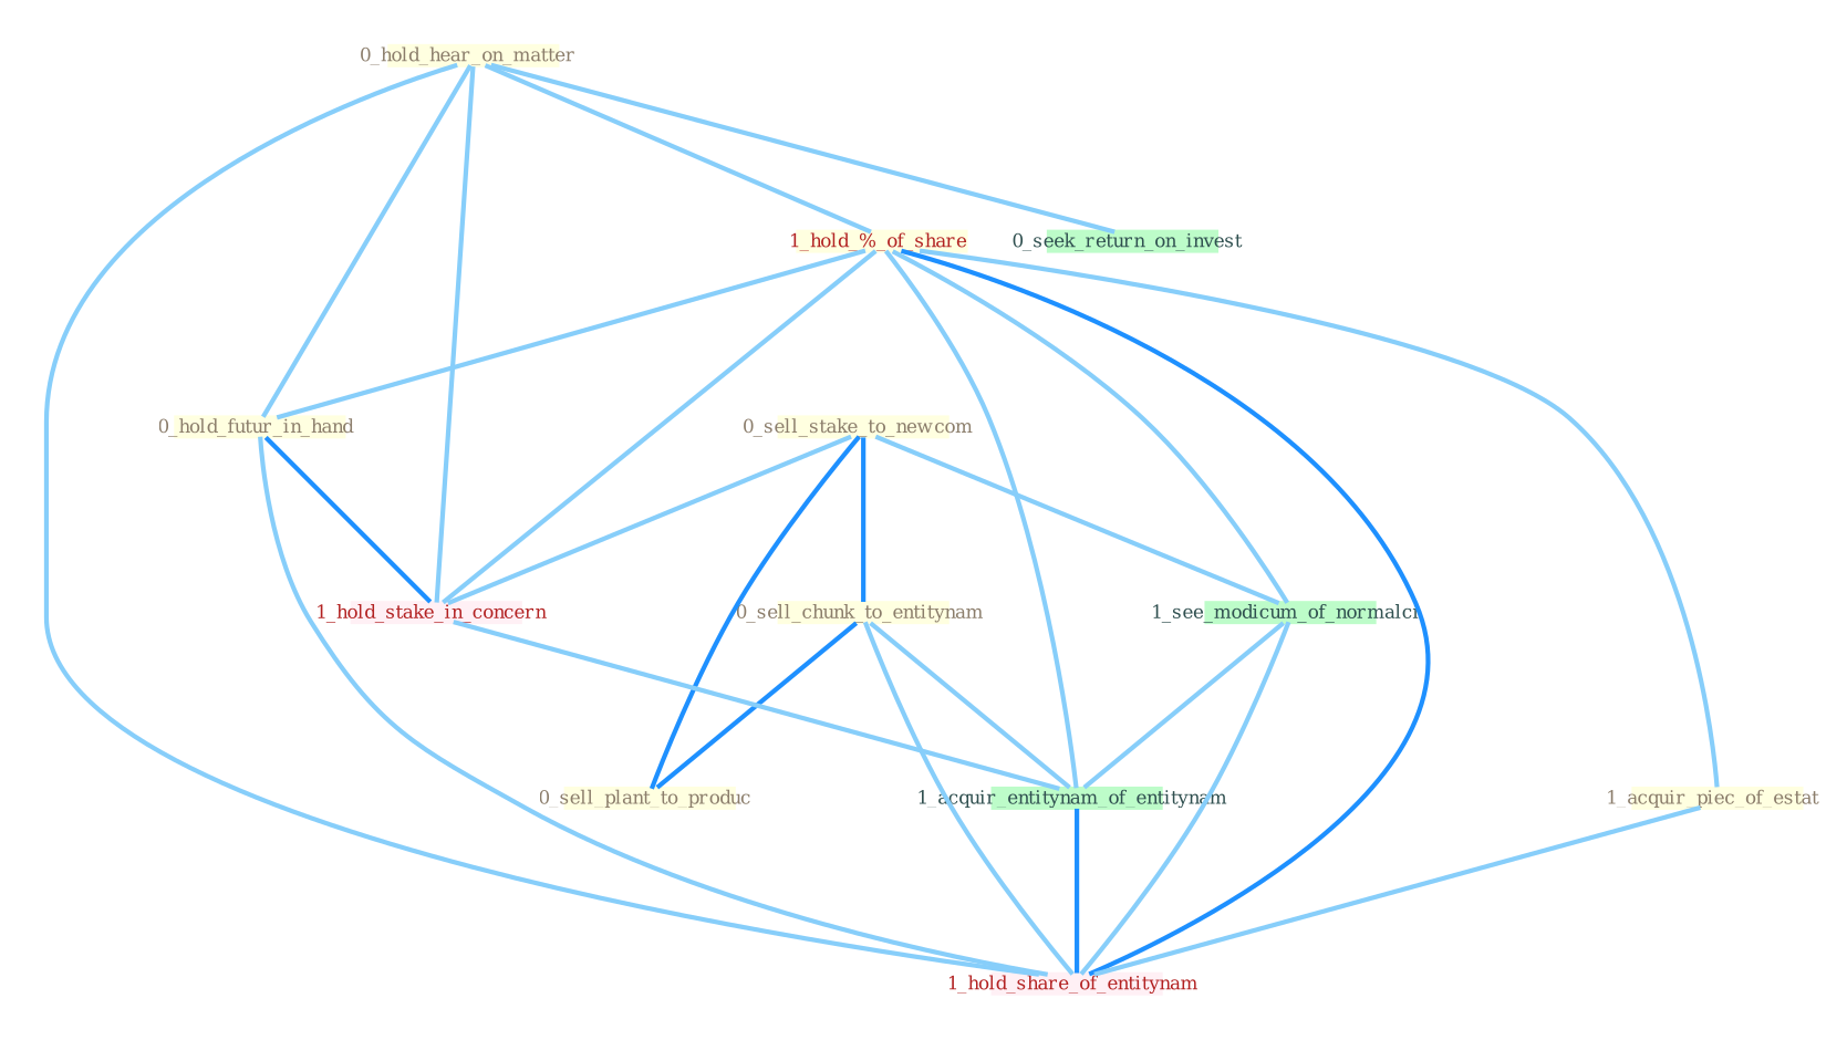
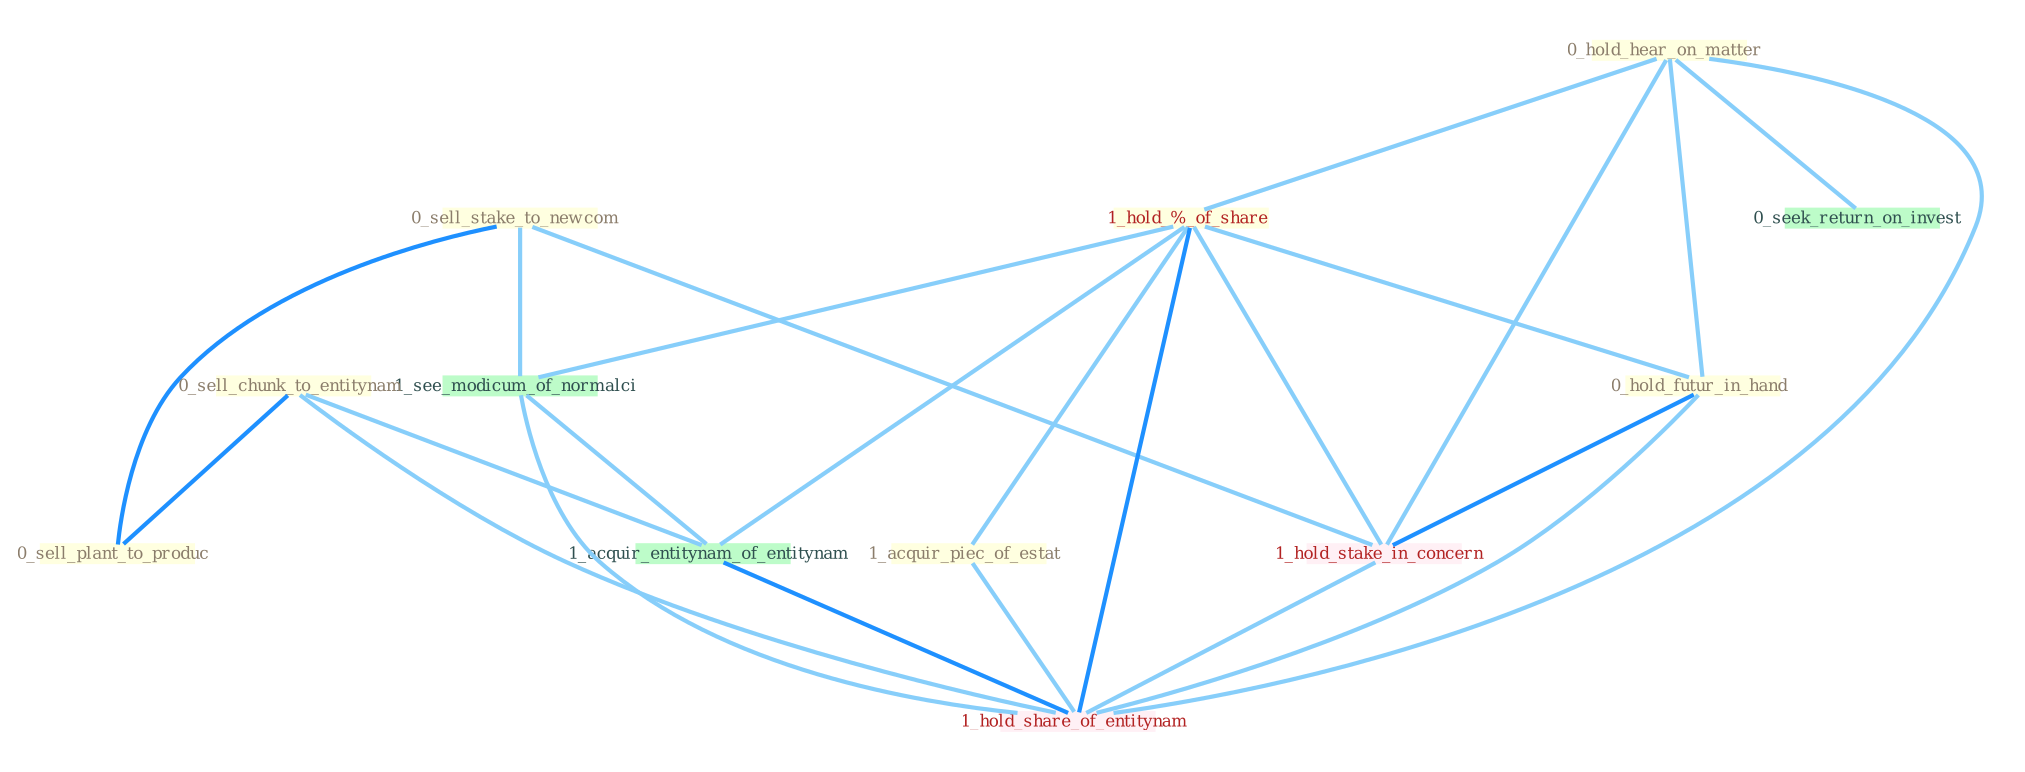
  graph {
    node [color="#ffffe0" fixedsize=true fontcolor="#8b7d6b" fontsize=4 shape=polygon style=filled]
    edge [color="#87cefa" w=1]
    "0_sell_stake_to_newcom " [height=.06 width=.5]
    "0_hold_hear_on_matter " [height=.06 width=.5]
    "1_hold_%_of_share " [fontcolor="#b22222" height=.06 width=.5]
    "0_sell_chunk_to_entitynam " [height=.06 width=.5]
    "0_sell_plant_to_produc " [height=.06 width=.5]
    "1_acquir_piec_of_estat " [height=.06 width=.5]
    "0_hold_futur_in_hand " [height=.06 width=.5]
    "1_hold_stake_in_concern " [color="#fff0f5" fontcolor="#b22222" height=.06 width=.5]
    "1_hold_share_of_entitynam " [color="#fff0f5" fontcolor="#b22222" height=.06 width=.5]
    "1_see_modicum_of_normalci " [color="#BDFCC9" fontcolor="#2f4f4f" height=.06 width=.5]
    "0_seek_return_on_invest " [color="#BDFCC9" fontcolor="#2f4f4f" height=.06 width=.5]
    "1_acquir_entitynam_of_entitynam " [color="#BDFCC9" fontcolor="#2f4f4f" height=.06 width=.5]
    subgraph sub_1 {
      "0_sell_stake_to_newcom "
      "0_hold_hear_on_matter "
      "1_hold_%_of_share "
      "0_sell_chunk_to_entitynam "
      "0_sell_plant_to_produc "
      "1_acquir_piec_of_estat "
      "0_hold_futur_in_hand "
    }
    subgraph sub_2 {
      "1_hold_stake_in_concern "
      "1_hold_share_of_entitynam "
    }
-   "0_sell_stake_to_newcom " -- "0_sell_chunk_to_entitynam " [color="#1e90ff" w=2]
    "0_sell_stake_to_newcom " -- "0_sell_plant_to_produc " [color="#1e90ff" w=2]
    "0_sell_stake_to_newcom " -- "1_hold_stake_in_concern "
    "0_sell_stake_to_newcom " -- "1_see_modicum_of_normalci "
    "0_hold_hear_on_matter " -- "1_hold_%_of_share "
    "0_hold_hear_on_matter " -- "0_hold_futur_in_hand "
    "0_hold_hear_on_matter " -- "1_hold_stake_in_concern "
    "0_hold_hear_on_matter " -- "1_hold_share_of_entitynam "
    "0_hold_hear_on_matter " -- "0_seek_return_on_invest "
    "1_hold_%_of_share " -- "1_acquir_piec_of_estat "
    "1_hold_%_of_share " -- "0_hold_futur_in_hand "
    "1_hold_%_of_share " -- "1_hold_stake_in_concern "
    "1_hold_%_of_share " -- "1_hold_share_of_entitynam " [color="#1e90ff" w=2]
    "1_hold_%_of_share " -- "1_see_modicum_of_normalci "
    "1_hold_%_of_share " -- "1_acquir_entitynam_of_entitynam "
    "0_sell_chunk_to_entitynam " -- "0_sell_plant_to_produc " [color="#1e90ff" w=2]
    "0_sell_chunk_to_entitynam " -- "1_hold_share_of_entitynam "
    "0_sell_chunk_to_entitynam " -- "1_acquir_entitynam_of_entitynam "
    "1_acquir_piec_of_estat " -- "1_hold_share_of_entitynam "
    "0_hold_futur_in_hand " -- "1_hold_stake_in_concern " [color="#1e90ff" w=2]
    "0_hold_futur_in_hand " -- "1_hold_share_of_entitynam "
-   "1_hold_stake_in_concern " -- "1_acquir_entitynam_of_entitynam "
+   "1_hold_stake_in_concern " -- "1_hold_share_of_entitynam "
    "1_see_modicum_of_normalci " -- "1_hold_share_of_entitynam "
    "1_see_modicum_of_normalci " -- "1_acquir_entitynam_of_entitynam "
    "1_acquir_entitynam_of_entitynam " -- "1_hold_share_of_entitynam " [color="#1e90ff" w=2]
  }
